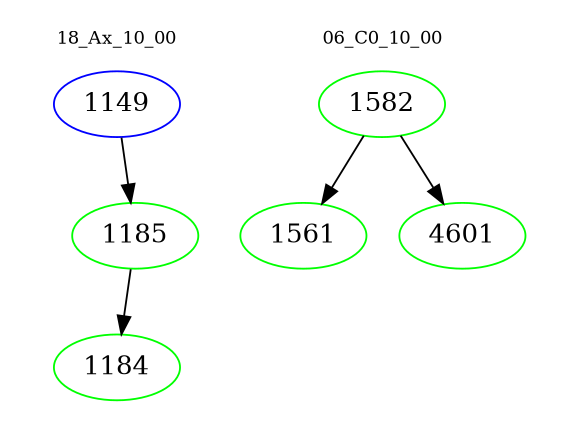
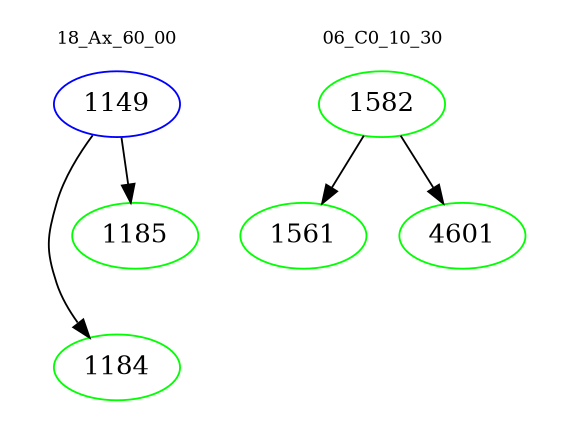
  digraph {
    node [color=green]
    edge [color=black]
    n1 [color=blue label=1149]
    n2 [label=1184]
    n3 [label=1185]
    n4 [label=1582]
    n5 [label=1561]
    n6 [label=4601]
    subgraph cluster_1 {
      color=white
      fontsize=10
-     label="18_Ax_10_00"
+     label="18_Ax_60_00"
      n1
      n2
      n3
    }
    subgraph cluster_2 {
      color=white
      fontsize=10
-     label="06_C0_10_00"
+     label="06_C0_10_30"
      n4
      n5
      n6
    }
-   n3 -> n2
+   n1 -> n2
    n1 -> n3
    n4 -> n5
    n4 -> n6
  }
